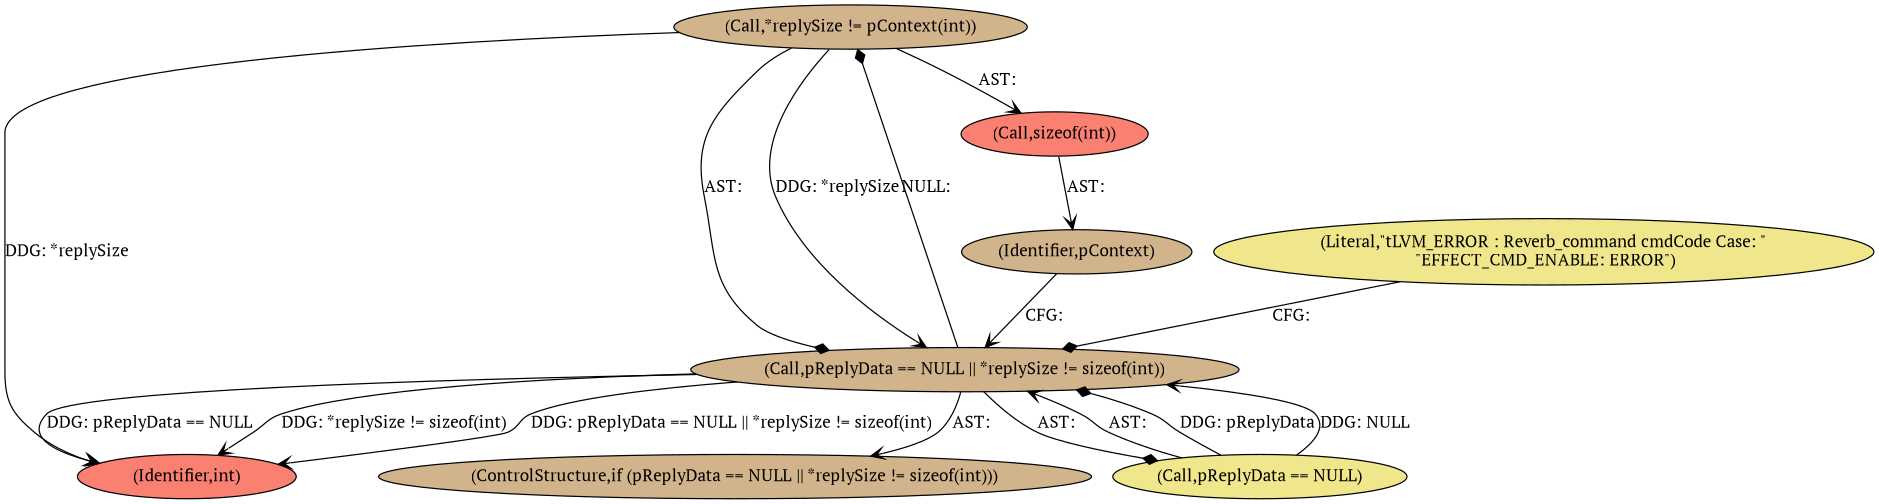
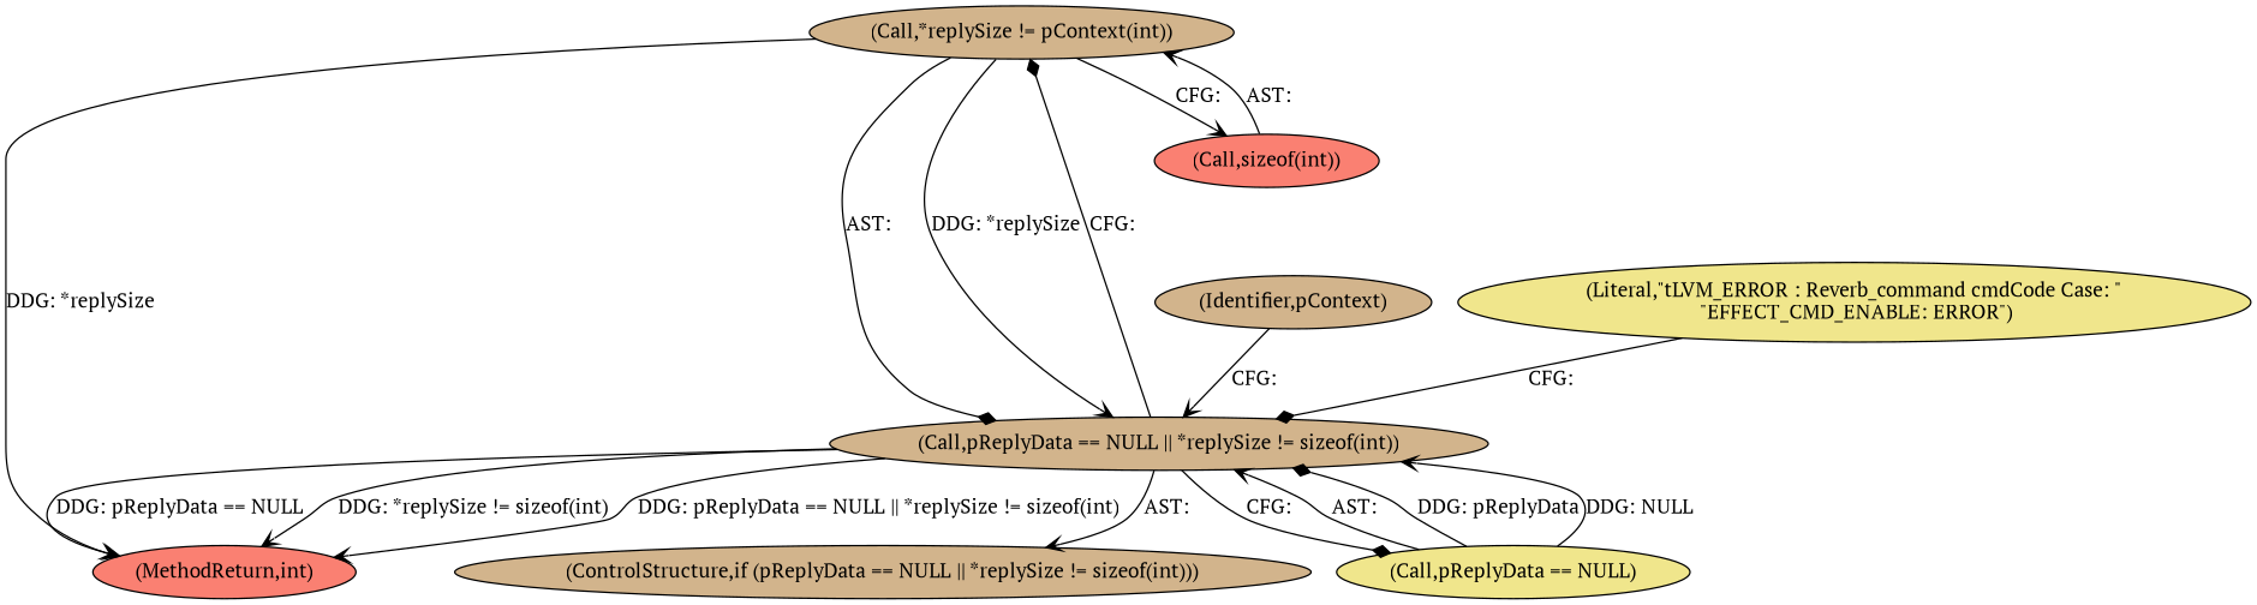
  digraph {
    fontname="PT Serif"
    node [fillcolor=tan fontname="PT Serif" style=filled]
    edge [arrowhead=vee fontname="PT Serif"]
    n1 [label="(Call,*replySize != pContext(int))"]
    n2 [label="(Call,pReplyData == NULL || *replySize != sizeof(int))"]
    n3 [fillcolor=salmon label="(Call,sizeof(int))"]
-   n4 [fillcolor=salmon label="(Identifier,int)"]
+   n4 [fillcolor=salmon label="(MethodReturn,int)"]
    n5 [label="(ControlStructure,if (pReplyData == NULL || *replySize != sizeof(int)))"]
    n6 [fillcolor=khaki label="(Call,pReplyData == NULL)"]
    n7 [label="(Identifier,pContext)"]
    n8 [fillcolor=khaki label="(Literal,\"\tLVM_ERROR : Reverb_command cmdCode Case: \"\n \"EFFECT_CMD_ENABLE: ERROR\")"]
    n1 -> n2 [arrowhead=diamond label="AST: "]
    n1 -> n2 [label="DDG: *replySize"]
-   n1 -> n3 [label="AST: "]
+   n1 -> n3 [label="CFG: "]
    n1 -> n4 [label="DDG: *replySize"]
-   n2 -> n1 [arrowhead=diamond label="NULL: "]
+   n2 -> n1 [arrowhead=diamond label="CFG: "]
    n2 -> n4 [label="DDG: pReplyData == NULL"]
    n2 -> n4 [label="DDG: *replySize != sizeof(int)"]
    n2 -> n4 [label="DDG: pReplyData == NULL || *replySize != sizeof(int)"]
    n2 -> n5 [label="AST: "]
-   n2 -> n6 [arrowhead=diamond label="AST: "]
-   n3 -> n7 [label="AST: "]
+   n2 -> n6 [arrowhead=diamond label="CFG: "]
+   n3 -> n1 [label="AST: "]
    n6 -> n2 [label="AST: "]
    n6 -> n2 [arrowhead=diamond label="DDG: pReplyData"]
    n6 -> n2 [label="DDG: NULL"]
    n7 -> n2 [label="CFG: "]
    n8 -> n2 [arrowhead=diamond label="CFG: "]
  }
